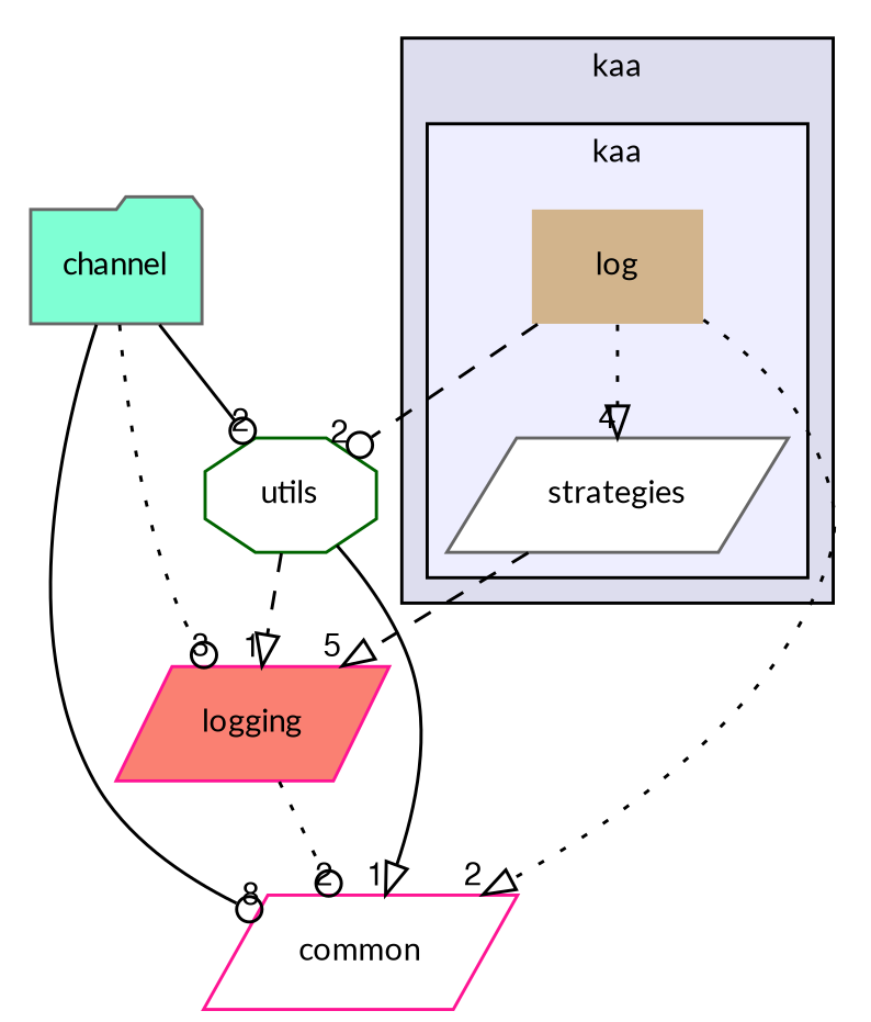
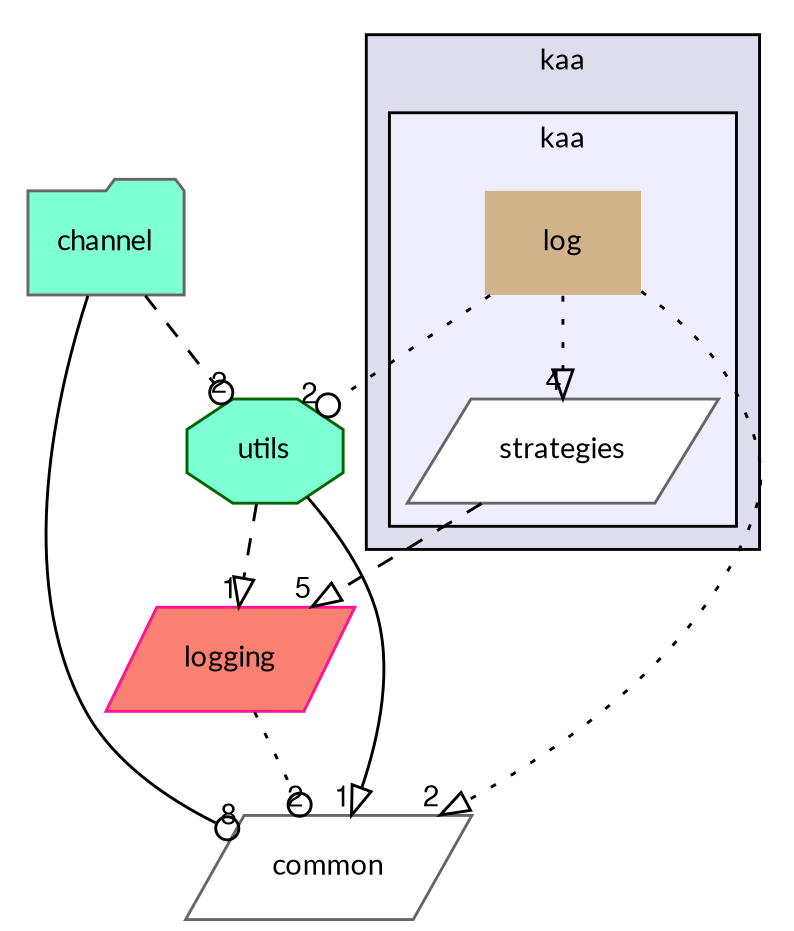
  digraph {
    compound=true
    fontname=Lato
    node [color=deeppink fillcolor=white fontname=Lato fontsize=10 shape=parallelogram style=filled]
    edge [arrowhead=onormal fontname=Lato headlabel=2 labeldistance=1.5 labelfontname=FreeSans labelfontsize=10 style=dotted]
    n1 [fillcolor=tan label=log shape=plaintext]
    n2 [color=gray40 label=strategies]
-   n3 [color=darkgreen label=utils shape=octagon]
-   n4 [label=common]
+   n3 [color=darkgreen fillcolor=aquamarine label=utils shape=octagon]
+   n4 [color=gray40 label=common]
    n5 [fillcolor=salmon label=logging]
    n6 [color=gray40 fillcolor=aquamarine label=channel shape=folder]
    subgraph cluster_1 {
      bgcolor="#ddddee"
      fontsize=10
      label=kaa
      pencolor=black
      subgraph cluster_2 {
        bgcolor="#eeeeff"
        fontsize=10
        label=kaa
        pencolor=black
        n1
        n2
      }
    }
    n1 -> n2 [headlabel=4]
-   n1 -> n3 [arrowhead=odot style=dashed]
+   n1 -> n3 [arrowhead=odot]
    n1 -> n4
    n2 -> n5 [headlabel=5 style=dashed]
    n3 -> n4 [headlabel=1 style=solid]
    n3 -> n5 [headlabel=1 style=dashed]
    n5 -> n4 [arrowhead=odot]
-   n6 -> n3 [arrowhead=odot style=solid]
+   n6 -> n3 [arrowhead=odot style=dashed]
    n6 -> n4 [arrowhead=odot headlabel=8 style=solid]
-   n6 -> n5 [arrowhead=odot headlabel=3]
  }
